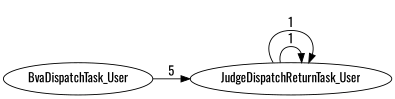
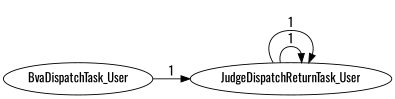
  digraph {
    rankdir=LR
    fontname=Oswald
    node [fontname=Oswald]
    edge [fontname=Oswald]
    JudgeDispatchReturnTask_User
    BvaDispatchTask_User
    JudgeDispatchReturnTask_User -> JudgeDispatchReturnTask_User [label=1]
    JudgeDispatchReturnTask_User -> JudgeDispatchReturnTask_User [label=1]
-   BvaDispatchTask_User -> JudgeDispatchReturnTask_User [label=5]
+   BvaDispatchTask_User -> JudgeDispatchReturnTask_User [label=1]
  }
